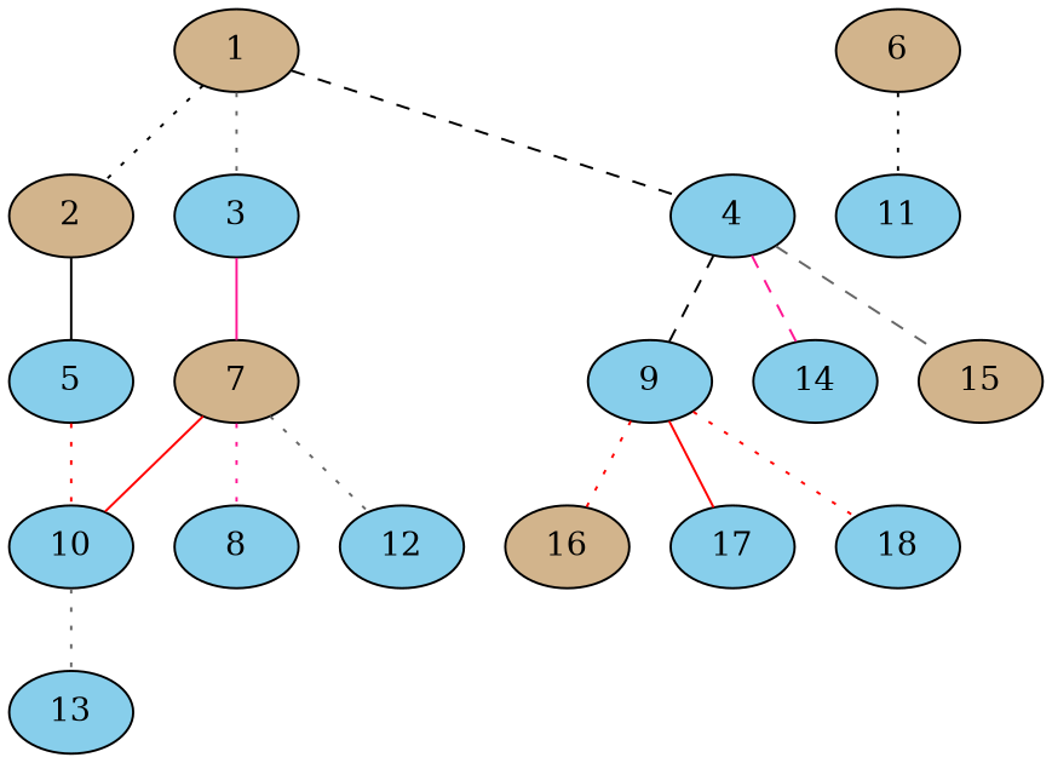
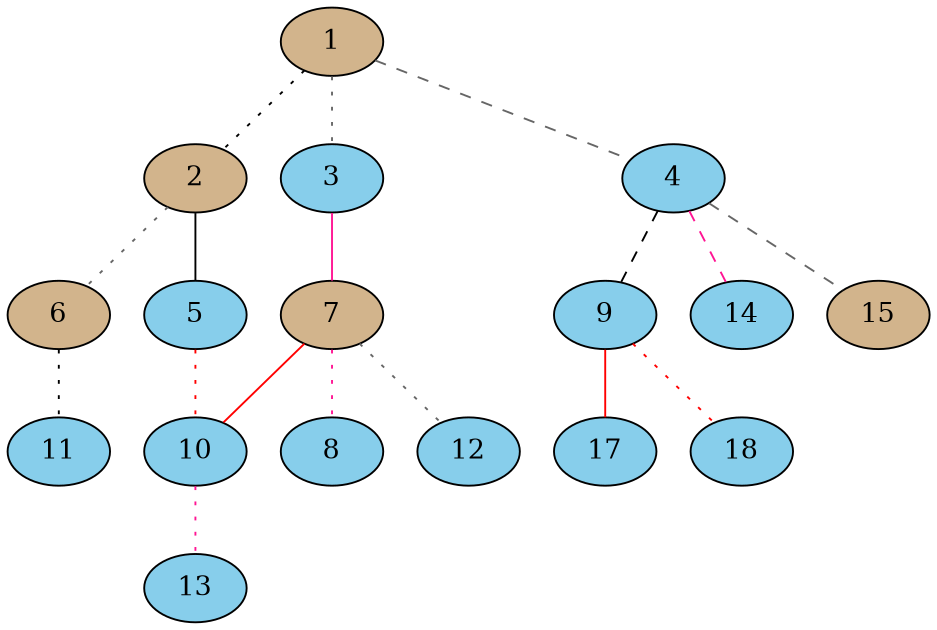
  graph {
    node [chem=C fillcolor=skyblue style=filled]
    edge [color=black style=dotted valence=1]
    1 [fillcolor=tan]
    2 [fillcolor=tan]
    3
    4
    5
    6 [chem=Br fillcolor=tan]
    7 [fillcolor=tan]
    9
    14 [chem=H]
    15 [chem=H fillcolor=tan]
    10
    11 [chem=Br]
    8 [chem=Br]
    12 [chem=Br]
-   16 [chem=H fillcolor=tan]
    17 [chem=H]
    18 [chem=H]
    13 [chem=Br]
    1 -- 2 [valence=2]
    1 -- 3 [color=gray40]
-   1 -- 4 [style=dashed]
+   1 -- 4 [color=gray40 style=dashed]
    2 -- 5 [style=solid]
+   2 -- 6 [color=gray40]
    3 -- 7 [color=deeppink style=solid valence=2]
    4 -- 9 [style=dashed]
    4 -- 14 [color=deeppink style=dashed]
    4 -- 15 [color=gray40 style=dashed]
    5 -- 10 [color=red valence=2]
    6 -- 11
    7 -- 10 [color=red style=solid]
    7 -- 8 [color=deeppink]
    7 -- 12 [color=gray40]
-   9 -- 16 [color=red]
    9 -- 17 [color=red style=solid]
    9 -- 18 [color=red]
-   10 -- 13 [color=gray40]
+   10 -- 13 [color=deeppink]
  }
